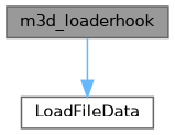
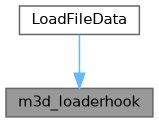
  digraph {
    rankdir=TB
    node [fontname=Helvetica fontsize=10 shape=box style=filled]
    n1 [color=gray40 fillcolor=grey60 fontcolor=black height=0.2 label=m3d_loaderhook width=0.4]
    n2 [color=grey40 fillcolor=white height=0.2 label=LoadFileData width=0.4]
-   n1 -> n2 [color=steelblue1 fontname=Helvetica fontsize=10 labelfontname=Helvetica labelfontsize=10 style=solid]
+   n2 -> n1 [color=steelblue1 fontname=Helvetica fontsize=10 labelfontname=Helvetica labelfontsize=10 style=solid]
  }
